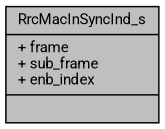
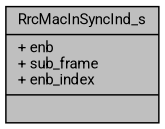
  digraph {
    fontname=Roboto
-   n1 [color=black fillcolor=grey75 fontcolor=black fontname=Roboto fontsize=10 height=0.2 label="{RrcMacInSyncInd_s\n|+ frame\l+ sub_frame\l+ enb_index\l|}" shape=record style=filled width=0.4]
+   n1 [color=black fillcolor=grey75 fontcolor=black fontname=Roboto fontsize=10 height=0.2 label="{RrcMacInSyncInd_s\n|+ enb\l+ sub_frame\l+ enb_index\l|}" shape=record style=filled width=0.4]
  }
